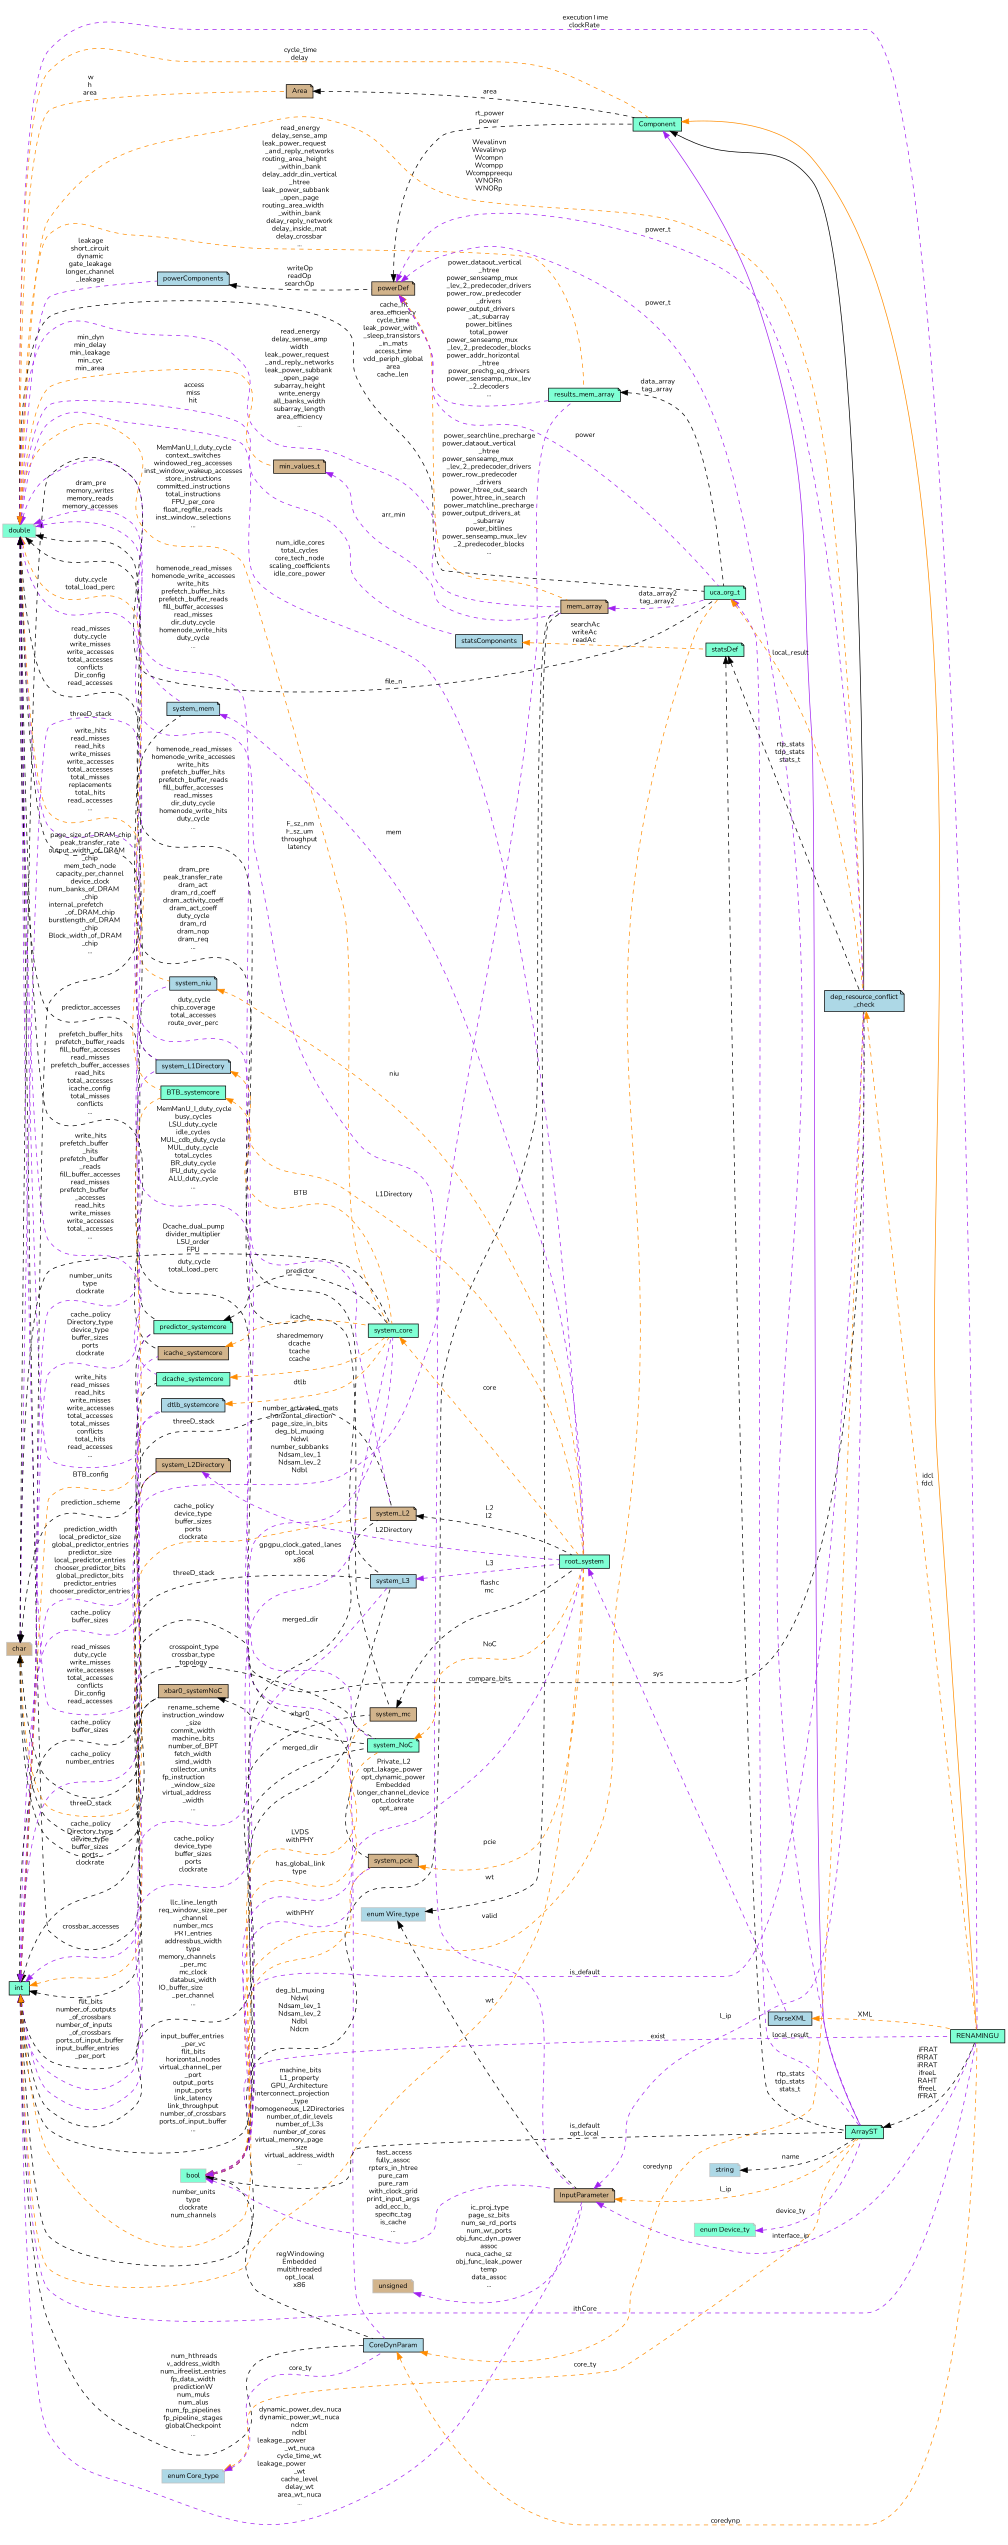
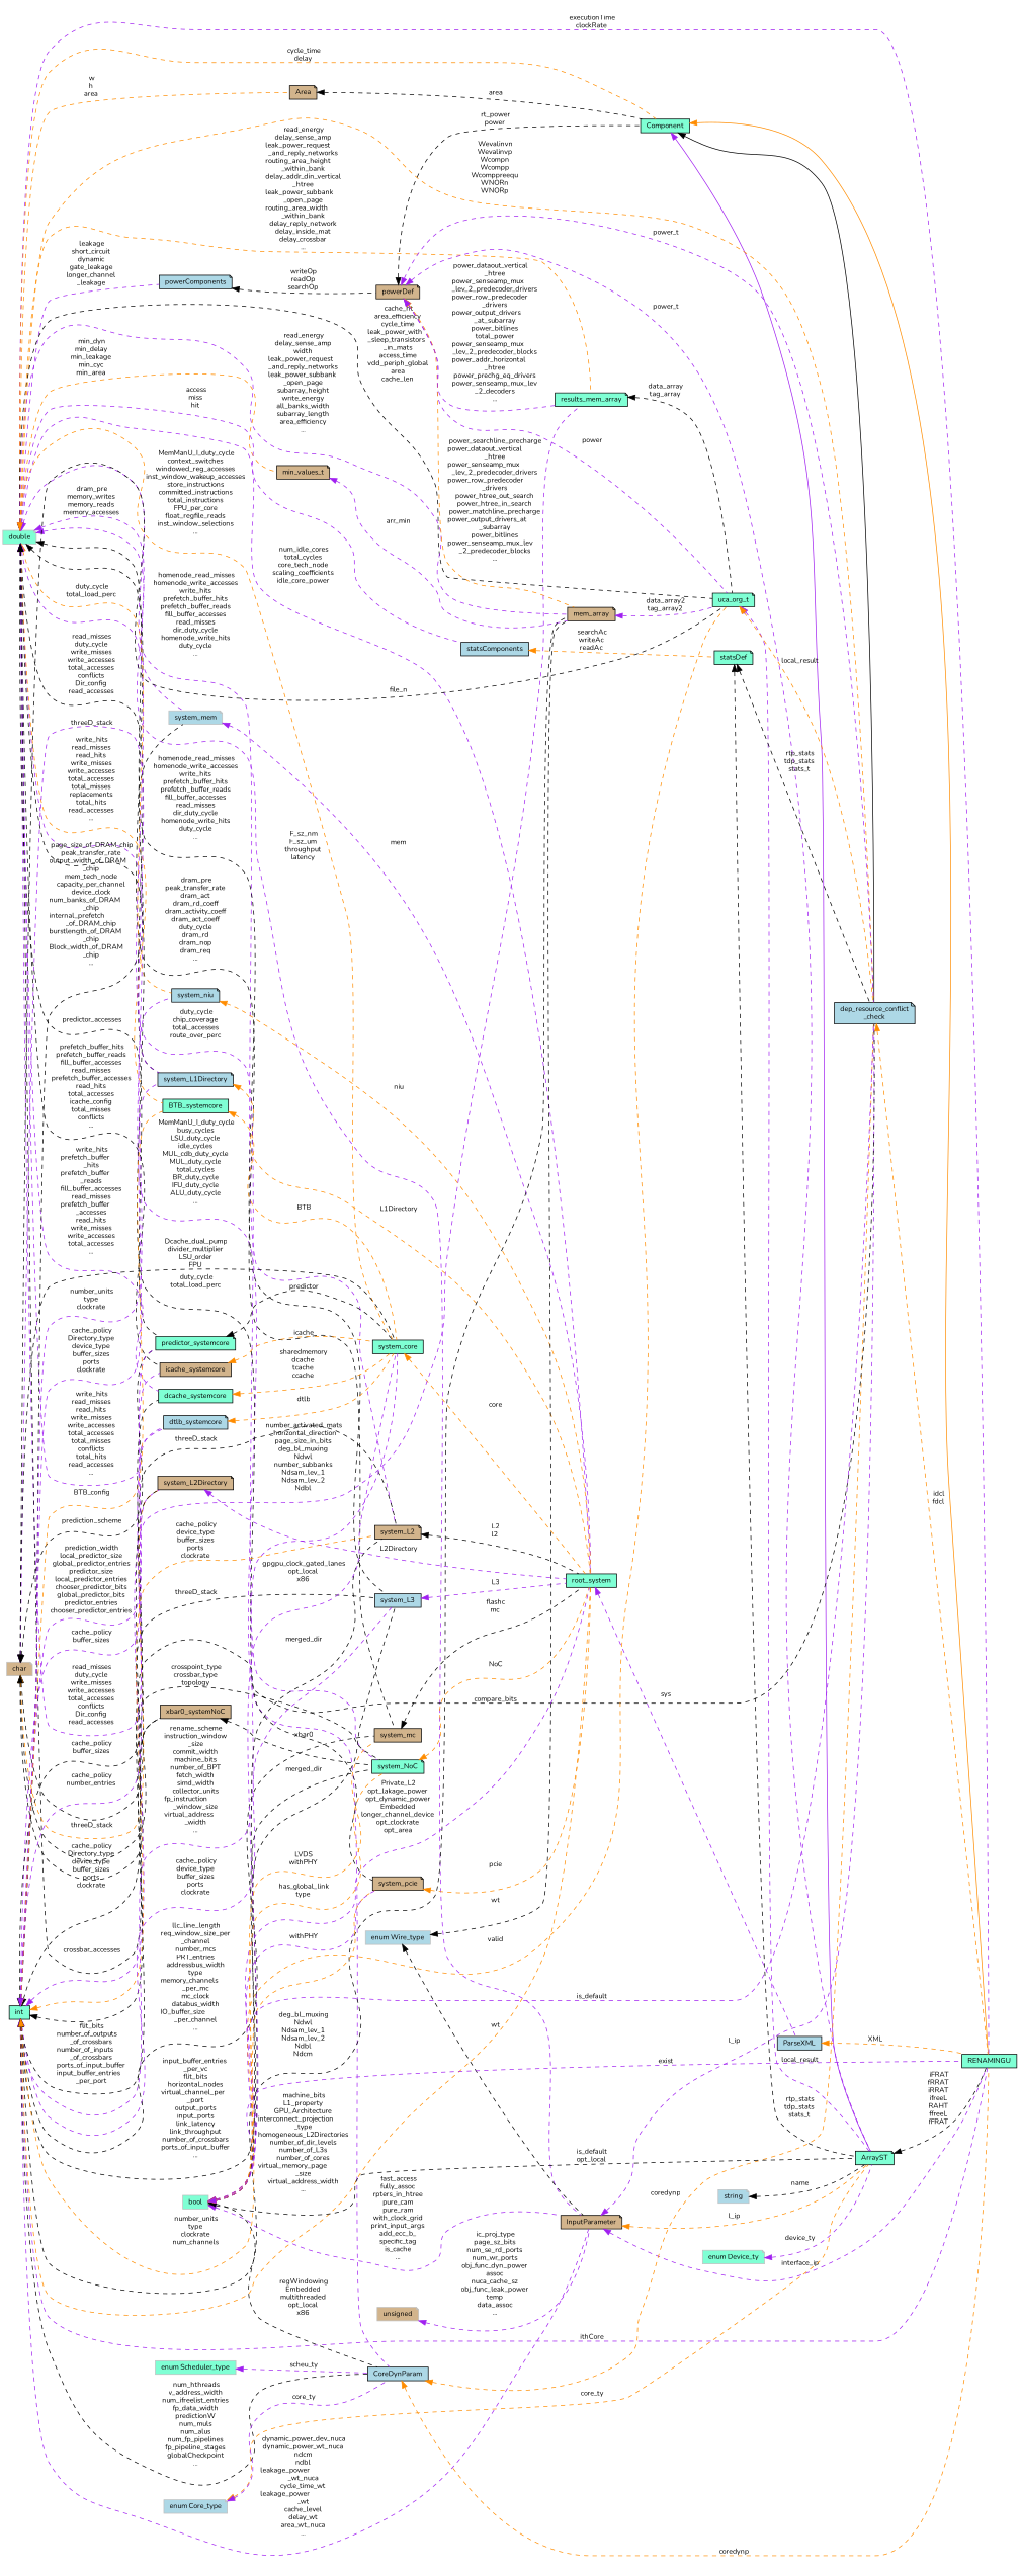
  digraph {
    fontname=Nunito
    rankdir=LR
    node [color=black fillcolor=aquamarine fontname=Nunito fontsize=10 shape=note style=filled]
    edge [color=purple dir=back fontname=Nunito fontsize=10 labelfontname=FreeSans labelfontsize=10 style=dashed]
    n1 [fontcolor=black height=0.2 label=RENAMINGU shape=box width=0.4]
    n2 [height=0.2 label=Component shape=box width=0.4]
    n3 [height=0.2 label=ArrayST width=0.4]
    n4 [fillcolor=lightblue height=0.2 label="dep_resource_conflict\l_check" width=0.4]
    n5 [color=grey75 height=0.2 label=double width=0.4]
    n6 [fillcolor=lightblue height=0.2 label=powerComponents width=0.4]
    n7 [fillcolor=tan height=0.2 label=Area width=0.4]
    n8 [height=0.2 label=uca_org_t width=0.4]
    n9 [fillcolor=tan height=0.2 label=mem_array width=0.4]
    n10 [fillcolor=tan height=0.2 label=min_values_t width=0.4]
    n11 [height=0.2 label=results_mem_array width=0.4]
    n12 [fillcolor=lightblue height=0.2 label=statsComponents shape=box width=0.4]
    n13 [fillcolor=tan height=0.2 label=InputParameter width=0.4]
    n14 [fillcolor=lightblue height=0.2 label=CoreDynParam shape=box width=0.4]
    n15 [height=0.2 label=root_system shape=box width=0.4]
    n16 [fillcolor=tan height=0.2 label=system_L2 width=0.4]
    n17 [fillcolor=lightblue height=0.2 label=system_L3 shape=box width=0.4]
    n18 [fillcolor=tan height=0.2 label=system_L2Directory width=0.4]
    n19 [fillcolor=tan height=0.2 label=system_mc shape=box width=0.4]
-   n20 [fillcolor=lightblue height=0.2 label=system_mem width=0.4]
+   n20 [color=grey75 fillcolor=lightblue height=0.2 label=system_mem width=0.4]
    n21 [fillcolor=lightblue height=0.2 label=system_L1Directory width=0.4]
    n22 [fillcolor=lightblue height=0.2 label=system_niu width=0.4]
    n23 [height=0.2 label=system_core shape=box width=0.4]
    n24 [height=0.2 label=predictor_systemcore width=0.4]
    n25 [height=0.2 label=BTB_systemcore shape=box width=0.4]
    n26 [fillcolor=tan height=0.2 label=icache_systemcore shape=box width=0.4]
    n27 [height=0.2 label=dcache_systemcore shape=box width=0.4]
    n28 [fillcolor=lightblue height=0.2 label=dtlb_systemcore width=0.4]
    n29 [height=0.2 label=system_NoC width=0.4]
    n30 [fillcolor=tan height=0.2 label=xbar0_systemNoC shape=box width=0.4]
    n31 [fillcolor=tan height=0.2 label=system_pcie width=0.4]
    n32 [fillcolor=tan height=0.2 label=powerDef width=0.4]
    n33 [height=0.2 label=statsDef width=0.4]
    n34 [fillcolor=lightblue height=0.2 label=ParseXML shape=box width=0.4]
    n35 [color=grey75 height=0.2 label="enum Device_ty" width=0.4]
    n36 [color=grey75 fillcolor=tan height=0.2 label=char width=0.4]
    n37 [height=0.2 label=int shape=box width=0.4]
    n38 [color=grey75 fillcolor=lightblue height=0.2 label="enum Wire_type" shape=box width=0.4]
    n39 [color=grey75 height=0.2 label=bool shape=box width=0.4]
    n40 [color=grey75 fillcolor=lightblue height=0.2 label=string width=0.4]
    n41 [color=grey75 fillcolor=tan height=0.2 label=unsigned width=0.4]
    n42 [color=grey75 fillcolor=lightblue height=0.2 label="enum Core_type" width=0.4]
+   n43 [color=grey75 height=0.2 label="enum Scheduler_type" shape=box width=0.4]
    n2 -> n1 [color=darkorange style=solid]
    n2 -> n3 [style=solid]
    n2 -> n4 [color=black style=solid]
    n3 -> n1 [color=black label=" iFRAT\nfRRAT\niRRAT\nifreeL\nRAHT\nffreeL\nfFRAT"]
    n4 -> n1 [color=darkorange label=" idcl\nfdcl"]
    n5 -> n1 [label=" executionTime\nclockRate"]
    n5 -> n2 [color=darkorange label=" cycle_time\ndelay"]
    n5 -> n4 [color=darkorange label=" Wevalinvn\nWevalinvp\nWcompn\nWcompp\nWcomppreequ\nWNORn\nWNORp"]
    n5 -> n6 [label=" leakage\nshort_circuit\ndynamic\ngate_leakage\nlonger_channel\l_leakage"]
    n5 -> n7 [color=darkorange label=" w\nh\narea"]
    n5 -> n8 [color=black label=" cache_ht\narea_efficiency\ncycle_time\nleak_power_with\l_sleep_transistors\l_in_mats\naccess_time\nvdd_periph_global\narea\ncache_len"]
    n5 -> n9 [label=" read_energy\ndelay_sense_amp\nwidth\nleak_power_request\l_and_reply_networks\nleak_power_subbank\l_open_page\nsubarray_height\nwrite_energy\nall_banks_width\nsubarray_length\narea_efficiency\n..."]
    n5 -> n10 [color=darkorange label=" min_dyn\nmin_delay\nmin_leakage\nmin_cyc\nmin_area"]
    n5 -> n11 [color=darkorange label=" read_energy\ndelay_sense_amp\nleak_power_request\l_and_reply_networks\nrouting_area_height\l_within_bank\ndelay_addr_din_vertical\l_htree\nleak_power_subbank\l_open_page\nrouting_area_width\l_within_bank\ndelay_reply_network\ndelay_inside_mat\ndelay_crossbar\n..."]
    n5 -> n12 [label=" access\nmiss\nhit"]
    n5 -> n13 [label=" F_sz_nm\nF_sz_um\nthroughput\nlatency"]
    n5 -> n14 [label=" MemManU_I_duty_cycle\nbusy_cycles\nLSU_duty_cycle\nidle_cycles\nMUL_cdb_duty_cycle\nMUL_duty_cycle\ntotal_cycles\nBR_duty_cycle\nIFU_duty_cycle\nALU_duty_cycle\n..."]
    n5 -> n15 [label=" num_idle_cores\ntotal_cycles\ncore_tech_node\nscaling_coefficients\nidle_core_power"]
    n5 -> n16 [label=" homenode_read_misses\nhomenode_write_accesses\nwrite_hits\nprefetch_buffer_hits\nprefetch_buffer_reads\nfill_buffer_accesses\nread_misses\ndir_duty_cycle\nhomenode_write_hits\nduty_cycle\n..."]
    n5 -> n17 [color=black label=" homenode_read_misses\nhomenode_write_accesses\nwrite_hits\nprefetch_buffer_hits\nprefetch_buffer_reads\nfill_buffer_accesses\nread_misses\ndir_duty_cycle\nhomenode_write_hits\nduty_cycle\n..."]
    n5 -> n18 [label=" read_misses\nduty_cycle\nwrite_misses\nwrite_accesses\ntotal_accesses\nconflicts\nDir_config\nread_accesses"]
    n5 -> n19 [color=black label=" dram_pre\npeak_transfer_rate\ndram_act\ndram_rd_coeff\ndram_activity_coeff\ndram_act_coeff\nduty_cycle\ndram_rd\ndram_nop\ndram_req\n..."]
    n5 -> n20 [label=" dram_pre\nmemory_writes\nmemory_reads\nmemory_accesses"]
    n5 -> n21 [color=black label=" read_misses\nduty_cycle\nwrite_misses\nwrite_accesses\ntotal_accesses\nconflicts\nDir_config\nread_accesses"]
    n5 -> n22 [color=darkorange label=" duty_cycle\ntotal_load_perc"]
    n5 -> n23 [color=darkorange label=" MemManU_I_duty_cycle\ncontext_switches\nwindowed_reg_accesses\ninst_window_wakeup_accesses\nstore_instructions\ncommitted_instructions\ntotal_instructions\nFPU_per_core\nfloat_regfile_reads\ninst_window_selections\n..."]
    n5 -> n24 [color=black label=" predictor_accesses"]
    n5 -> n25 [color=darkorange label=" write_hits\nread_misses\nread_hits\nwrite_misses\nwrite_accesses\ntotal_accesses\ntotal_misses\nreplacements\ntotal_hits\nread_accesses\n..."]
    n5 -> n26 [color=black label=" prefetch_buffer_hits\nprefetch_buffer_reads\nfill_buffer_accesses\nread_misses\nprefetch_buffer_accesses\nread_hits\ntotal_accesses\nicache_config\ntotal_misses\nconflicts\n..."]
    n5 -> n27 [label=" write_hits\nprefetch_buffer\l_hits\nprefetch_buffer\l_reads\nfill_buffer_accesses\nread_misses\nprefetch_buffer\l_accesses\nread_hits\nwrite_misses\nwrite_accesses\ntotal_accesses\n..."]
    n5 -> n28 [label=" write_hits\nread_misses\nread_hits\nwrite_misses\nwrite_accesses\ntotal_accesses\ntotal_misses\nconflicts\ntotal_hits\nread_accesses\n..."]
    n5 -> n29 [label=" duty_cycle\nchip_coverage\ntotal_accesses\nroute_over_perc"]
    n5 -> n30 [color=black label=" crossbar_accesses"]
    n5 -> n31 [color=black label=" duty_cycle\ntotal_load_perc"]
    n6 -> n32 [color=black label=" writeOp\nreadOp\nsearchOp"]
    n7 -> n2 [color=black label=" area"]
    n8 -> n3 [label=" local_result"]
    n8 -> n4 [color=darkorange label=" local_result"]
    n9 -> n8 [label=" data_array2\ntag_array2"]
    n10 -> n9 [label=" arr_min"]
    n11 -> n8 [color=black label=" data_array\ntag_array"]
    n12 -> n33 [color=darkorange label=" searchAc\nwriteAc\nreadAc"]
    n13 -> n1 [label=" interface_ip"]
    n13 -> n3 [color=darkorange label=" l_ip"]
    n13 -> n4 [label=" l_ip"]
    n14 -> n1 [color=darkorange label=" coredynp"]
    n14 -> n4 [color=darkorange label=" coredynp"]
    n15 -> n34 [label=" sys"]
    n16 -> n15 [color=black label=" L2\nl2"]
    n17 -> n15 [label=" L3"]
    n18 -> n15 [label=" L2Directory"]
    n19 -> n15 [color=black label=" flashc\nmc"]
    n20 -> n15 [label=" mem"]
    n21 -> n15 [color=darkorange label=" L1Directory"]
    n22 -> n15 [color=darkorange label=" niu"]
    n23 -> n15 [color=darkorange label=" core"]
    n24 -> n23 [color=black label=" predictor"]
    n25 -> n23 [color=darkorange label=" BTB"]
    n26 -> n23 [color=darkorange label=" icache"]
    n27 -> n23 [color=darkorange label=" sharedmemory\ndcache\ntcache\nccache"]
    n28 -> n23 [color=darkorange label=" dtlb"]
    n29 -> n15 [color=darkorange label=" NoC"]
    n30 -> n29 [color=black label=" xbar0"]
    n31 -> n15 [color=darkorange label=" pcie"]
    n32 -> n2 [color=black label=" rt_power\npower"]
    n32 -> n3 [label=" power_t"]
    n32 -> n4 [label=" power_t"]
    n32 -> n8 [label=" power"]
    n32 -> n9 [color=darkorange label=" power_searchline_precharge\npower_dataout_vertical\l_htree\npower_senseamp_mux\l_lev_2_predecoder_drivers\npower_row_predecoder\l_drivers\npower_htree_out_search\npower_htree_in_search\npower_matchline_precharge\npower_output_drivers_at\l_subarray\npower_bitlines\npower_senseamp_mux_lev\l_2_predecoder_blocks\n..."]
    n32 -> n11 [label=" power_dataout_vertical\l_htree\npower_senseamp_mux\l_lev_2_predecoder_drivers\npower_row_predecoder\l_drivers\npower_output_drivers\l_at_subarray\npower_bitlines\ntotal_power\npower_senseamp_mux\l_lev_2_predecoder_blocks\npower_addr_horizontal\l_htree\npower_prechg_eq_drivers\npower_senseamp_mux_lev\l_2_decoders\n..."]
    n33 -> n3 [color=black label=" rtp_stats\ntdp_stats\nstats_t"]
    n33 -> n4 [color=black label=" rtp_stats\ntdp_stats\nstats_t"]
    n34 -> n1 [color=darkorange label=" XML"]
    n35 -> n3 [label=" device_ty"]
    n36 -> n8 [color=black label=" file_n"]
    n36 -> n16 [color=black label=" threeD_stack"]
    n36 -> n17 [color=black label=" threeD_stack"]
    n36 -> n18 [color=darkorange label=" threeD_stack"]
    n36 -> n21 [label=" threeD_stack"]
    n36 -> n23 [color=black label=" Dcache_dual_pump\ndivider_multiplier\nLSU_order\nFPU"]
    n36 -> n24 [color=black label=" prediction_scheme"]
    n36 -> n29 [color=black label=" crosspoint_type\ncrossbar_type\ntopology"]
    n37 -> n1 [label=" ithCore"]
    n37 -> n4 [color=black label=" compare_bits"]
    n37 -> n9 [color=black label=" deg_bl_muxing\nNdwl\nNdsam_lev_1\nNdsam_lev_2\nNdbl\nNdcm"]
    n37 -> n11 [label=" number_activated_mats\l_horizontal_direction\npage_size_in_bits\ndeg_bl_muxing\nNdwl\nnumber_subbanks\nNdsam_lev_1\nNdsam_lev_2\nNdbl"]
    n37 -> n13 [label=" dynamic_power_dev_nuca\ndynamic_power_wt_nuca\nndcm\nndbl\nleakage_power\l_wt_nuca\ncycle_time_wt\nleakage_power\l_wt\ncache_level\ndelay_wt\narea_wt_nuca\n..."]
    n37 -> n14 [color=black label=" num_hthreads\nv_address_width\nnum_ifreelist_entries\nfp_data_width\npredictionW\nnum_muls\nnum_alus\nnum_fp_pipelines\nfp_pipeline_stages\nglobalCheckpoint\n..."]
    n37 -> n15 [color=darkorange label=" machine_bits\nL1_property\nGPU_Architecture\ninterconnect_projection\l_type\nhomogeneous_L2Directories\nnumber_of_dir_levels\nnumber_of_L3s\nnumber_of_cores\nvirtual_memory_page\l_size\nvirtual_address_width\n..."]
    n37 -> n16 [color=darkorange label=" cache_policy\ndevice_type\nbuffer_sizes\nports\nclockrate"]
    n37 -> n17 [label=" cache_policy\ndevice_type\nbuffer_sizes\nports\nclockrate"]
    n37 -> n18 [color=black label=" cache_policy\nDirectory_type\ndevice_type\nbuffer_sizes\nports\nclockrate"]
    n37 -> n19 [color=black label=" llc_line_length\nreq_window_size_per\l_channel\nnumber_mcs\nPRT_entries\naddressbus_width\ntype\nmemory_channels\l_per_mc\nmc_clock\ndatabus_width\nIO_buffer_size\l_per_channel\n..."]
    n37 -> n20 [color=black label=" page_size_of_DRAM_chip\npeak_transfer_rate\noutput_width_of_DRAM\l_chip\nmem_tech_node\ncapacity_per_channel\ndevice_clock\nnum_banks_of_DRAM\l_chip\ninternal_prefetch\l_of_DRAM_chip\nburstlength_of_DRAM\l_chip\nBlock_width_of_DRAM\l_chip\n..."]
    n37 -> n21 [label=" cache_policy\nDirectory_type\ndevice_type\nbuffer_sizes\nports\nclockrate"]
    n37 -> n22 [label=" number_units\ntype\nclockrate"]
    n37 -> n23 [label=" rename_scheme\ninstruction_window\l_size\ncommit_width\nmachine_bits\nnumber_of_BPT\nfetch_width\nsimd_width\ncollector_units\nfp_instruction\l_window_size\nvirtual_address\l_width\n..."]
    n37 -> n24 [label=" prediction_width\nlocal_predictor_size\nglobal_predictor_entries\npredictor_size\nlocal_predictor_entries\nchooser_predictor_bits\nglobal_predictor_bits\npredictor_entries\nchooser_predictor_entries"]
    n37 -> n25 [color=darkorange label=" BTB_config"]
    n37 -> n26 [label=" cache_policy\nbuffer_sizes"]
    n37 -> n27 [color=black label=" cache_policy\nbuffer_sizes"]
    n37 -> n28 [label=" cache_policy\nnumber_entries"]
    n37 -> n29 [color=black label=" input_buffer_entries\l_per_vc\nflit_bits\nhorizontal_nodes\nvirtual_channel_per\l_port\noutput_ports\ninput_ports\nlink_latency\nlink_throughput\nnumber_of_crossbars\nports_of_input_buffer\n..."]
    n37 -> n30 [color=black label=" flit_bits\nnumber_of_outputs\l_of_crossbars\nnumber_of_inputs\l_of_crossbars\nports_of_input_buffer\ninput_buffer_entries\l_per_port"]
    n37 -> n31 [color=darkorange label=" number_units\ntype\nclockrate\nnum_channels"]
    n38 -> n9 [color=black label=" wt"]
    n38 -> n13 [color=black label=" wt"]
    n39 -> n1 [label=" exist"]
    n39 -> n3 [color=black label=" is_default\nopt_local"]
    n39 -> n4 [label=" is_default"]
    n39 -> n8 [color=darkorange label=" valid"]
    n39 -> n13 [label=" fast_access\nfully_assoc\nrpters_in_htree\npure_cam\npure_ram\nwith_clock_grid\nprint_input_args\nadd_ecc_b_\nspecific_tag\nis_cache\n..."]
    n39 -> n14 [color=black label=" regWindowing\nEmbedded\nmultithreaded\nopt_local\nx86"]
    n39 -> n15 [label=" Private_L2\nopt_lakage_power\nopt_dynamic_power\nEmbedded\nlonger_channel_device\nopt_clockrate\nopt_area"]
    n39 -> n16 [color=black label=" merged_dir"]
    n39 -> n17 [color=black label=" merged_dir"]
    n39 -> n19 [color=darkorange label=" LVDS\nwithPHY"]
    n39 -> n23 [label=" gpgpu_clock_gated_lanes\nopt_local\nx86"]
    n39 -> n29 [color=darkorange label=" has_global_link\ntype"]
    n39 -> n31 [label=" withPHY"]
    n40 -> n3 [color=black label=" name"]
    n41 -> n13 [label=" ic_proj_type\npage_sz_bits\nnum_se_rd_ports\nnum_wr_ports\nobj_func_dyn_power\nassoc\nnuca_cache_sz\nobj_func_leak_power\ntemp\ndata_assoc\n..."]
    n42 -> n3 [color=darkorange label=" core_ty"]
    n42 -> n14 [label=" core_ty"]
+   n43 -> n14 [label=" scheu_ty"]
  }
